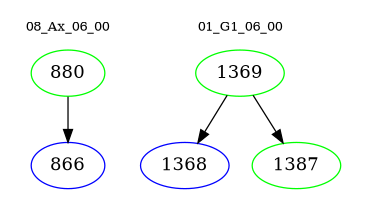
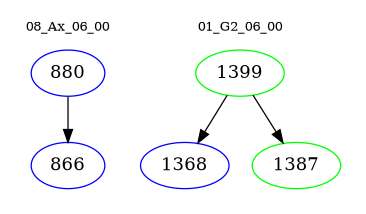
  digraph {
    node [color=green]
    edge [color=black]
-   n1 [label=880]
+   n1 [color=blue label=880]
    n2 [color=blue label=866]
-   n3 [label=1369]
+   n3 [label=1399]
    n4 [color=blue label=1368]
    n5 [label=1387]
    subgraph cluster_1 {
      color=white
      fontsize=10
      label="08_Ax_06_00"
      n1
      n2
    }
    subgraph cluster_2 {
      color=white
      fontsize=10
-     label="01_G1_06_00"
+     label="01_G2_06_00"
      n3
      n4
      n5
    }
    n1 -> n2
    n3 -> n4
    n3 -> n5
  }
